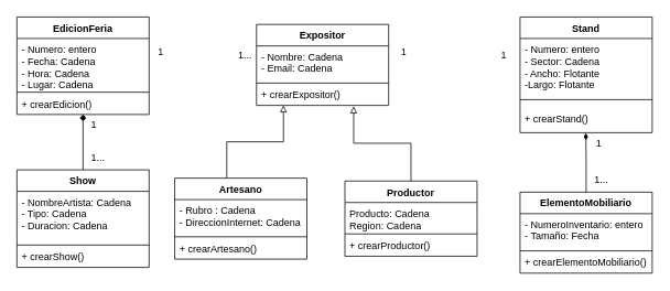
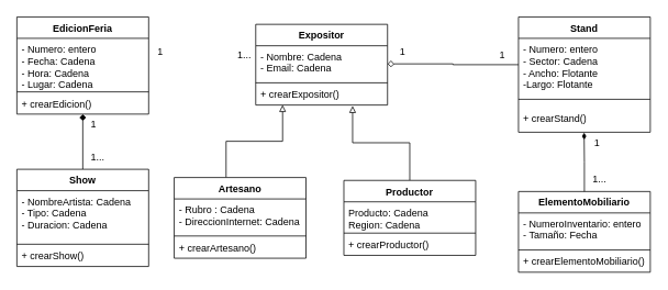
  <mxCell id="0" />
  <mxCell id="1" parent="0" />
  <mxCell id="2" style="edgeStyle=orthogonalEdgeStyle;rounded=0;orthogonalLoop=1;jettySize=auto;html=1;entryX=0.5;entryY=0;entryDx=0;entryDy=0;endArrow=none;endFill=0;startArrow=diamond;startFill=1;" edge="1" parent="1" source="3" target="29"><mxGeometry relative="1" as="geometry" /></mxCell>
  <mxCell id="3" value="EdicionFeria" style="swimlane;fontStyle=1;align=center;verticalAlign=top;childLayout=stackLayout;horizontal=1;startSize=26;horizontalStack=0;resizeParent=1;resizeParentMax=0;resizeLast=0;collapsible=1;marginBottom=0;whiteSpace=wrap;html=1;" vertex="1" parent="1"><mxGeometry x="20" y="20" width="160" height="118" as="geometry" /></mxCell>
  <mxCell id="4" value="- Numero: entero&lt;div&gt;- Fecha: Cadena&lt;/div&gt;&lt;div&gt;- Hora: Cadena&lt;/div&gt;&lt;div&gt;- Lugar: Cadena&lt;/div&gt;&lt;div&gt;&lt;br&gt;&lt;/div&gt;" style="text;strokeColor=none;fillColor=none;align=left;verticalAlign=top;spacingLeft=4;spacingRight=4;overflow=hidden;rotatable=0;points=[[0,0.5],[1,0.5]];portConstraint=eastwest;whiteSpace=wrap;html=1;" vertex="1" parent="3"><mxGeometry y="26" width="160" height="64" as="geometry" /></mxCell>
  <mxCell id="5" value="" style="line;strokeWidth=1;fillColor=none;align=left;verticalAlign=middle;spacingTop=-1;spacingLeft=3;spacingRight=3;rotatable=0;labelPosition=right;points=[];portConstraint=eastwest;strokeColor=inherit;" vertex="1" parent="3"><mxGeometry y="90" width="160" height="2" as="geometry" /></mxCell>
  <mxCell id="6" value="+ crearEdicion()" style="text;strokeColor=none;fillColor=none;align=left;verticalAlign=top;spacingLeft=4;spacingRight=4;overflow=hidden;rotatable=0;points=[[0,0.5],[1,0.5]];portConstraint=eastwest;whiteSpace=wrap;html=1;" vertex="1" parent="3"><mxGeometry y="92" width="160" height="26" as="geometry" /></mxCell>
  <mxCell id="7" value="Stand" style="swimlane;fontStyle=1;align=center;verticalAlign=top;childLayout=stackLayout;horizontal=1;startSize=26;horizontalStack=0;resizeParent=1;resizeParentMax=0;resizeLast=0;collapsible=1;marginBottom=0;whiteSpace=wrap;html=1;" vertex="1" parent="1"><mxGeometry x="629" y="20" width="160" height="140" as="geometry" /></mxCell>
  <mxCell id="8" value="&lt;div&gt;- Numero: entero&lt;/div&gt;&lt;div&gt;- Sector: Cadena&lt;/div&gt;&lt;div&gt;- Ancho: Flotante&lt;/div&gt;&lt;div&gt;-Largo: Flotante&lt;/div&gt;" style="text;strokeColor=none;fillColor=none;align=left;verticalAlign=top;spacingLeft=4;spacingRight=4;overflow=hidden;rotatable=0;points=[[0,0.5],[1,0.5]];portConstraint=eastwest;whiteSpace=wrap;html=1;" vertex="1" parent="7"><mxGeometry y="26" width="160" height="64" as="geometry" /></mxCell>
  <mxCell id="9" value="" style="line;strokeWidth=1;fillColor=none;align=left;verticalAlign=middle;spacingTop=-1;spacingLeft=3;spacingRight=3;rotatable=0;labelPosition=right;points=[];portConstraint=eastwest;strokeColor=inherit;" vertex="1" parent="7"><mxGeometry y="90" width="160" height="20" as="geometry" /></mxCell>
  <mxCell id="10" value="+ crearStand&lt;span style=&quot;background-color: initial;&quot;&gt;()&lt;/span&gt;" style="text;strokeColor=none;fillColor=none;align=left;verticalAlign=top;spacingLeft=4;spacingRight=4;overflow=hidden;rotatable=0;points=[[0,0.5],[1,0.5]];portConstraint=eastwest;whiteSpace=wrap;html=1;" vertex="1" parent="7"><mxGeometry y="110" width="160" height="30" as="geometry" /></mxCell>
  <mxCell id="11" value="ElementoMobiliario" style="swimlane;fontStyle=1;align=center;verticalAlign=top;childLayout=stackLayout;horizontal=1;startSize=26;horizontalStack=0;resizeParent=1;resizeParentMax=0;resizeLast=0;collapsible=1;marginBottom=0;whiteSpace=wrap;html=1;" vertex="1" parent="1"><mxGeometry x="629" y="232" width="160" height="98" as="geometry" /></mxCell>
  <mxCell id="12" value="- NumeroInventario: entero&lt;div&gt;- Tamaño: Fecha&lt;/div&gt;" style="text;strokeColor=none;fillColor=none;align=left;verticalAlign=top;spacingLeft=4;spacingRight=4;overflow=hidden;rotatable=0;points=[[0,0.5],[1,0.5]];portConstraint=eastwest;whiteSpace=wrap;html=1;" vertex="1" parent="11"><mxGeometry y="26" width="160" height="44" as="geometry" /></mxCell>
  <mxCell id="13" value="" style="line;strokeWidth=1;fillColor=none;align=left;verticalAlign=middle;spacingTop=-1;spacingLeft=3;spacingRight=3;rotatable=0;labelPosition=right;points=[];portConstraint=eastwest;strokeColor=inherit;" vertex="1" parent="11"><mxGeometry y="70" width="160" height="2" as="geometry" /></mxCell>
  <mxCell id="14" value="+ crearElementoMobiliario()" style="text;strokeColor=none;fillColor=none;align=left;verticalAlign=top;spacingLeft=4;spacingRight=4;overflow=hidden;rotatable=0;points=[[0,0.5],[1,0.5]];portConstraint=eastwest;whiteSpace=wrap;html=1;" vertex="1" parent="11"><mxGeometry y="72" width="160" height="26" as="geometry" /></mxCell>
  <mxCell id="15" value="Expositor" style="swimlane;fontStyle=1;align=center;verticalAlign=top;childLayout=stackLayout;horizontal=1;startSize=26;horizontalStack=0;resizeParent=1;resizeParentMax=0;resizeLast=0;collapsible=1;marginBottom=0;whiteSpace=wrap;html=1;" vertex="1" parent="1"><mxGeometry x="310" y="29" width="160" height="98" as="geometry" /></mxCell>
  <mxCell id="16" value="&lt;div&gt;- Nombre: Cadena&lt;/div&gt;&lt;div&gt;- Email: Cadena&lt;/div&gt;" style="text;strokeColor=none;fillColor=none;align=left;verticalAlign=top;spacingLeft=4;spacingRight=4;overflow=hidden;rotatable=0;points=[[0,0.5],[1,0.5]];portConstraint=eastwest;whiteSpace=wrap;html=1;" vertex="1" parent="15"><mxGeometry y="26" width="160" height="44" as="geometry" /></mxCell>
  <mxCell id="17" value="" style="line;strokeWidth=1;fillColor=none;align=left;verticalAlign=middle;spacingTop=-1;spacingLeft=3;spacingRight=3;rotatable=0;labelPosition=right;points=[];portConstraint=eastwest;strokeColor=inherit;" vertex="1" parent="15"><mxGeometry y="70" width="160" height="2" as="geometry" /></mxCell>
  <mxCell id="18" value="+ crearExpositor()" style="text;strokeColor=none;fillColor=none;align=left;verticalAlign=top;spacingLeft=4;spacingRight=4;overflow=hidden;rotatable=0;points=[[0,0.5],[1,0.5]];portConstraint=eastwest;whiteSpace=wrap;html=1;" vertex="1" parent="15"><mxGeometry y="72" width="160" height="26" as="geometry" /></mxCell>
  <mxCell id="19" style="edgeStyle=orthogonalEdgeStyle;rounded=0;orthogonalLoop=1;jettySize=auto;html=1;entryX=0.21;entryY=0.987;entryDx=0;entryDy=0;endArrow=block;endFill=0;entryPerimeter=0;" edge="1" parent="1"><mxGeometry relative="1" as="geometry"><mxPoint x="274" y="215.17" as="sourcePoint" /><mxPoint x="342.6" y="126.832" as="targetPoint" /><Array as="points"><mxPoint x="274" y="171" /><mxPoint x="343" y="171" /></Array></mxGeometry></mxCell>
  <mxCell id="20" value="Artesano" style="swimlane;fontStyle=1;align=center;verticalAlign=top;childLayout=stackLayout;horizontal=1;startSize=26;horizontalStack=0;resizeParent=1;resizeParentMax=0;resizeLast=0;collapsible=1;marginBottom=0;whiteSpace=wrap;html=1;" vertex="1" parent="1"><mxGeometry x="211" y="215" width="160" height="98" as="geometry" /></mxCell>
  <mxCell id="21" value="&lt;div&gt;- Rubro : Cadena&lt;/div&gt;&lt;div&gt;- DireccionInternet: Cadena&lt;/div&gt;" style="text;strokeColor=none;fillColor=none;align=left;verticalAlign=top;spacingLeft=4;spacingRight=4;overflow=hidden;rotatable=0;points=[[0,0.5],[1,0.5]];portConstraint=eastwest;whiteSpace=wrap;html=1;" vertex="1" parent="20"><mxGeometry y="26" width="160" height="44" as="geometry" /></mxCell>
  <mxCell id="22" value="" style="line;strokeWidth=1;fillColor=none;align=left;verticalAlign=middle;spacingTop=-1;spacingLeft=3;spacingRight=3;rotatable=0;labelPosition=right;points=[];portConstraint=eastwest;strokeColor=inherit;" vertex="1" parent="20"><mxGeometry y="70" width="160" height="2" as="geometry" /></mxCell>
  <mxCell id="23" value="+ crearArtesano()" style="text;strokeColor=none;fillColor=none;align=left;verticalAlign=top;spacingLeft=4;spacingRight=4;overflow=hidden;rotatable=0;points=[[0,0.5],[1,0.5]];portConstraint=eastwest;whiteSpace=wrap;html=1;" vertex="1" parent="20"><mxGeometry y="72" width="160" height="26" as="geometry" /></mxCell>
  <mxCell id="24" style="edgeStyle=orthogonalEdgeStyle;rounded=0;orthogonalLoop=1;jettySize=auto;html=1;endArrow=block;endFill=0;entryX=0.735;entryY=1.038;entryDx=0;entryDy=0;entryPerimeter=0;" edge="1" parent="1" source="25" target="18"><mxGeometry relative="1" as="geometry" /></mxCell>
  <mxCell id="25" value="Productor" style="swimlane;fontStyle=1;align=center;verticalAlign=top;childLayout=stackLayout;horizontal=1;startSize=26;horizontalStack=0;resizeParent=1;resizeParentMax=0;resizeLast=0;collapsible=1;marginBottom=0;whiteSpace=wrap;html=1;" vertex="1" parent="1"><mxGeometry x="417" y="218.5" width="160" height="91" as="geometry" /></mxCell>
  <mxCell id="26" value="&lt;div&gt;Producto: Cadena&lt;/div&gt;&lt;div&gt;Region: Cadena&lt;/div&gt;" style="text;strokeColor=none;fillColor=none;align=left;verticalAlign=top;spacingLeft=4;spacingRight=4;overflow=hidden;rotatable=0;points=[[0,0.5],[1,0.5]];portConstraint=eastwest;whiteSpace=wrap;html=1;" vertex="1" parent="25"><mxGeometry y="26" width="160" height="37" as="geometry" /></mxCell>
  <mxCell id="27" value="" style="line;strokeWidth=1;fillColor=none;align=left;verticalAlign=middle;spacingTop=-1;spacingLeft=3;spacingRight=3;rotatable=0;labelPosition=right;points=[];portConstraint=eastwest;strokeColor=inherit;" vertex="1" parent="25"><mxGeometry y="63" width="160" height="2" as="geometry" /></mxCell>
  <mxCell id="28" value="+ crearProductor()" style="text;strokeColor=none;fillColor=none;align=left;verticalAlign=top;spacingLeft=4;spacingRight=4;overflow=hidden;rotatable=0;points=[[0,0.5],[1,0.5]];portConstraint=eastwest;whiteSpace=wrap;html=1;" vertex="1" parent="25"><mxGeometry y="65" width="160" height="26" as="geometry" /></mxCell>
  <mxCell id="29" value="Show" style="swimlane;fontStyle=1;align=center;verticalAlign=top;childLayout=stackLayout;horizontal=1;startSize=26;horizontalStack=0;resizeParent=1;resizeParentMax=0;resizeLast=0;collapsible=1;marginBottom=0;whiteSpace=wrap;html=1;" vertex="1" parent="1"><mxGeometry x="20" y="205" width="160" height="118" as="geometry" /></mxCell>
  <mxCell id="30" value="- NombreArtista: Cadena&lt;div&gt;- Tipo: Cadena&lt;/div&gt;&lt;div&gt;- Duracion: Cadena&lt;/div&gt;" style="text;strokeColor=none;fillColor=none;align=left;verticalAlign=top;spacingLeft=4;spacingRight=4;overflow=hidden;rotatable=0;points=[[0,0.5],[1,0.5]];portConstraint=eastwest;whiteSpace=wrap;html=1;" vertex="1" parent="29"><mxGeometry y="26" width="160" height="64" as="geometry" /></mxCell>
  <mxCell id="31" value="" style="line;strokeWidth=1;fillColor=none;align=left;verticalAlign=middle;spacingTop=-1;spacingLeft=3;spacingRight=3;rotatable=0;labelPosition=right;points=[];portConstraint=eastwest;strokeColor=inherit;" vertex="1" parent="29"><mxGeometry y="90" width="160" height="2" as="geometry" /></mxCell>
  <mxCell id="32" value="+ crearShow()" style="text;strokeColor=none;fillColor=none;align=left;verticalAlign=top;spacingLeft=4;spacingRight=4;overflow=hidden;rotatable=0;points=[[0,0.5],[1,0.5]];portConstraint=eastwest;whiteSpace=wrap;html=1;" vertex="1" parent="29"><mxGeometry y="92" width="160" height="26" as="geometry" /></mxCell>
+ <mxCell id="33" style="edgeStyle=orthogonalEdgeStyle;rounded=0;orthogonalLoop=1;jettySize=auto;html=1;endArrow=diamond;endFill=0;" edge="1" parent="1" source="8" target="16"><mxGeometry relative="1" as="geometry" /></mxCell>
  <mxCell id="34" value="1" style="text;html=1;align=center;verticalAlign=middle;resizable=0;points=[];autosize=1;strokeColor=none;fillColor=none;" vertex="1" parent="1"><mxGeometry x="596" y="53" width="25" height="26" as="geometry" /></mxCell>
  <mxCell id="35" value="1..." style="text;html=1;align=center;verticalAlign=middle;resizable=0;points=[];autosize=1;strokeColor=none;fillColor=none;" vertex="1" parent="1"><mxGeometry x="278" y="53" width="35" height="26" as="geometry" /></mxCell>
  <mxCell id="36" style="edgeStyle=orthogonalEdgeStyle;rounded=0;orthogonalLoop=1;jettySize=auto;html=1;entryX=0.498;entryY=1.014;entryDx=0;entryDy=0;entryPerimeter=0;endArrow=diamondThin;endFill=1;" edge="1" parent="1" source="11" target="10"><mxGeometry relative="1" as="geometry" /></mxCell>
  <mxCell id="37" value="1" style="text;html=1;align=center;verticalAlign=middle;resizable=0;points=[];autosize=1;strokeColor=none;fillColor=none;" vertex="1" parent="1"><mxGeometry x="711" y="160" width="25" height="26" as="geometry" /></mxCell>
  <mxCell id="38" value="1..." style="text;html=1;align=center;verticalAlign=middle;resizable=0;points=[];autosize=1;strokeColor=none;fillColor=none;" vertex="1" parent="1"><mxGeometry x="709" y="204" width="35" height="26" as="geometry" /></mxCell>
  <mxCell id="39" value="1" style="text;html=1;align=center;verticalAlign=middle;resizable=0;points=[];autosize=1;strokeColor=none;fillColor=none;" vertex="1" parent="1"><mxGeometry x="475" y="50" width="25" height="26" as="geometry" /></mxCell>
  <mxCell id="40" value="1" style="text;html=1;align=center;verticalAlign=middle;resizable=0;points=[];autosize=1;strokeColor=none;fillColor=none;" vertex="1" parent="1"><mxGeometry x="181" y="49" width="25" height="26" as="geometry" /></mxCell>
  <mxCell id="41" value="1" style="text;html=1;align=center;verticalAlign=middle;resizable=0;points=[];autosize=1;strokeColor=none;fillColor=none;" vertex="1" parent="1"><mxGeometry x="100" y="138" width="25" height="26" as="geometry" /></mxCell>
  <mxCell id="42" value="1..." style="text;html=1;align=center;verticalAlign=middle;resizable=0;points=[];autosize=1;strokeColor=none;fillColor=none;" vertex="1" parent="1"><mxGeometry x="100" y="178" width="35" height="26" as="geometry" /></mxCell>
